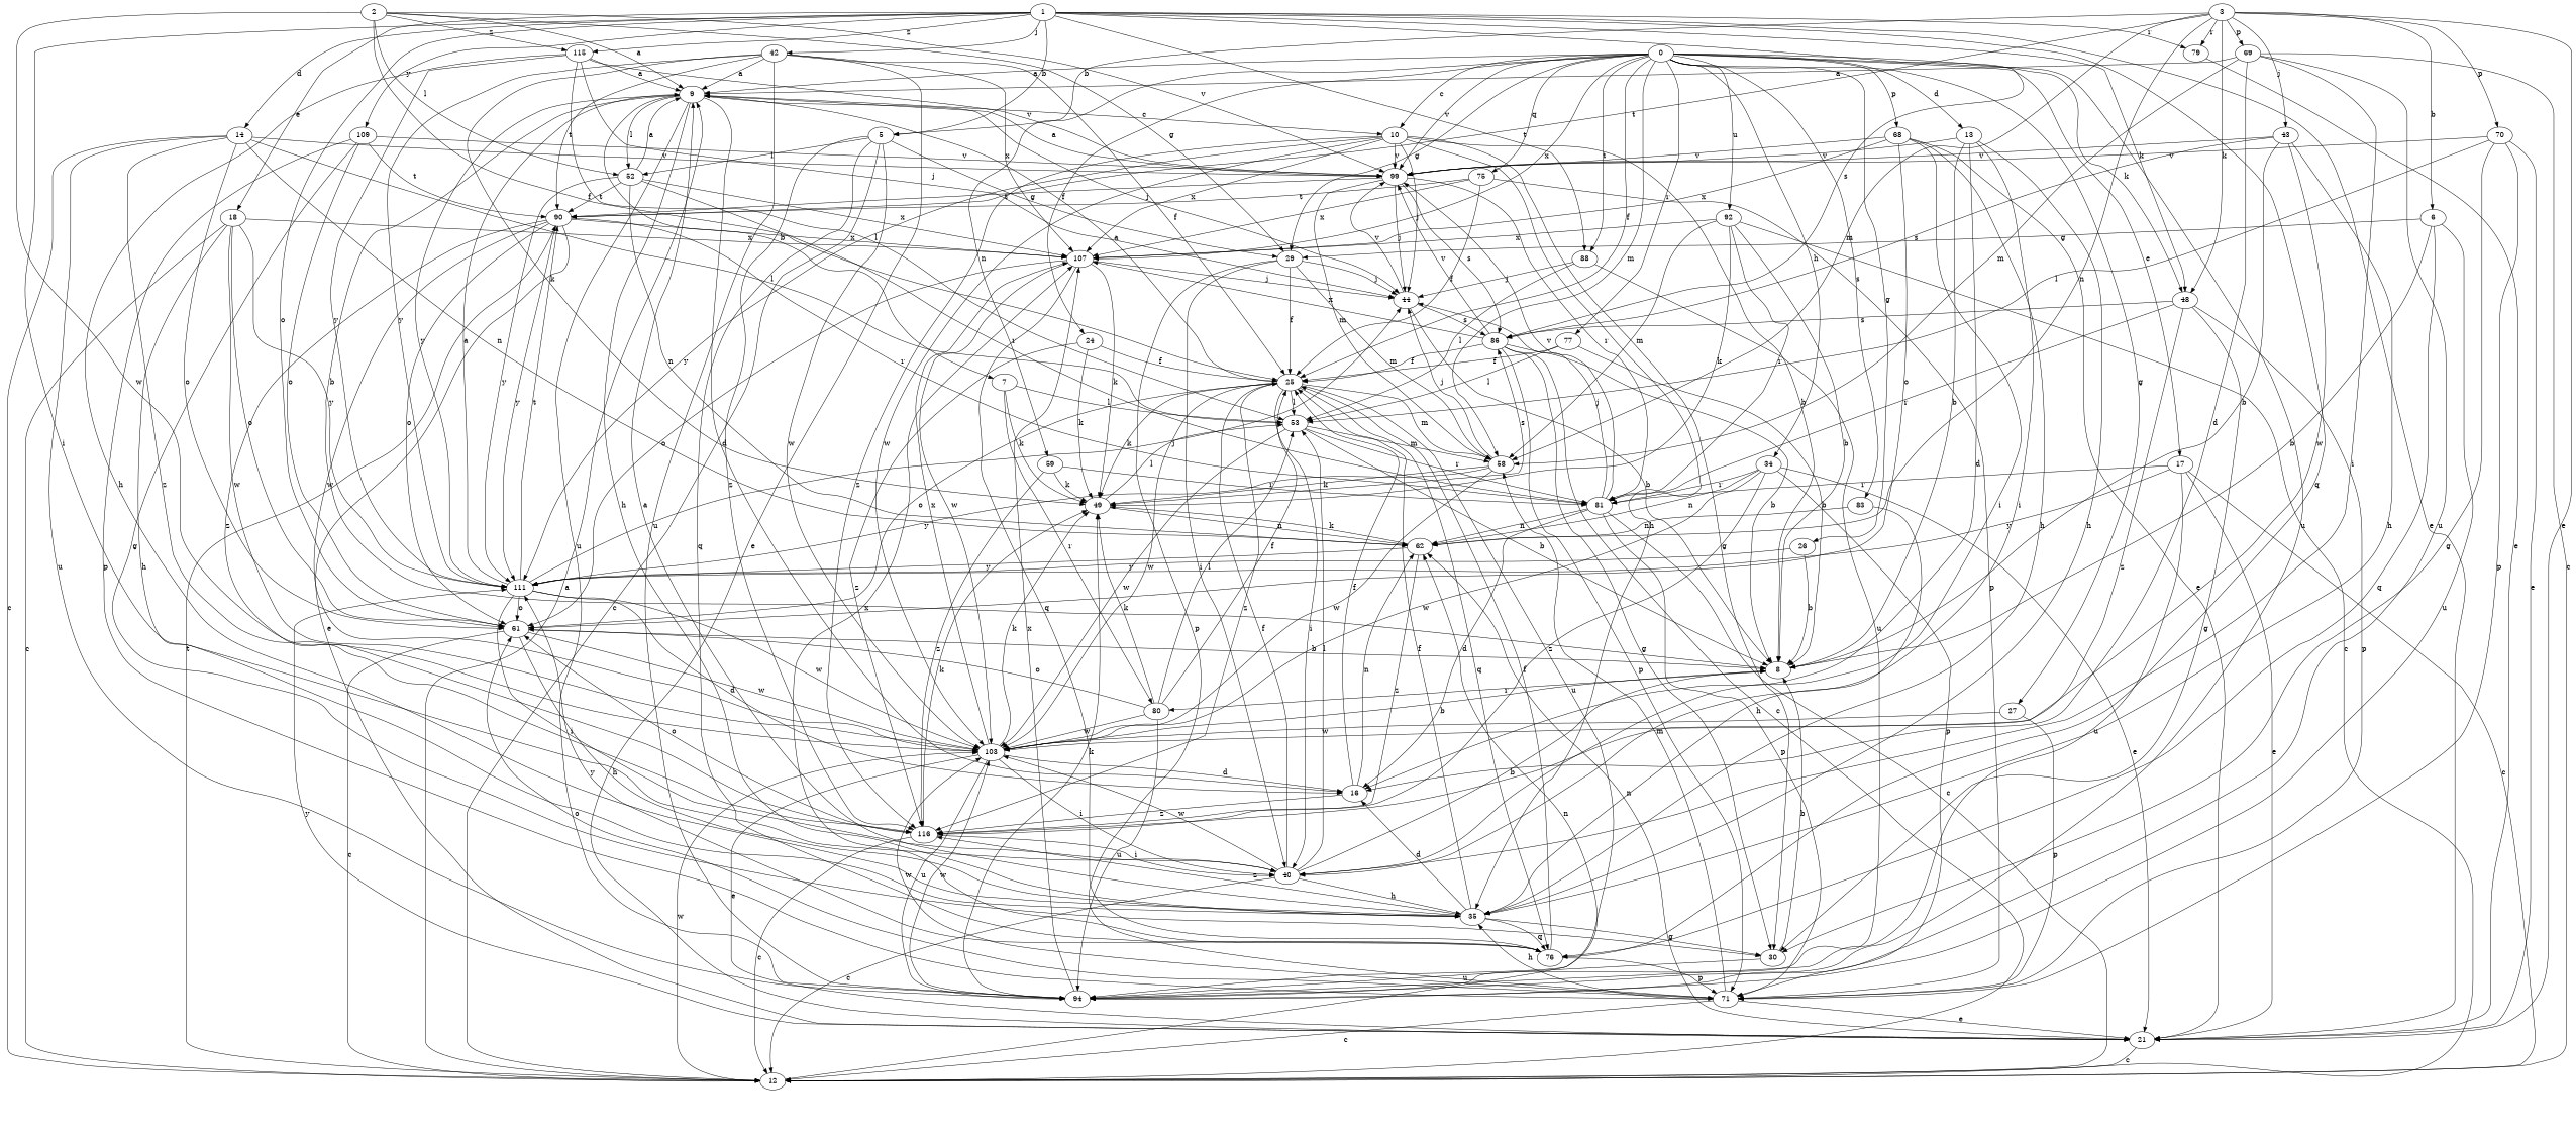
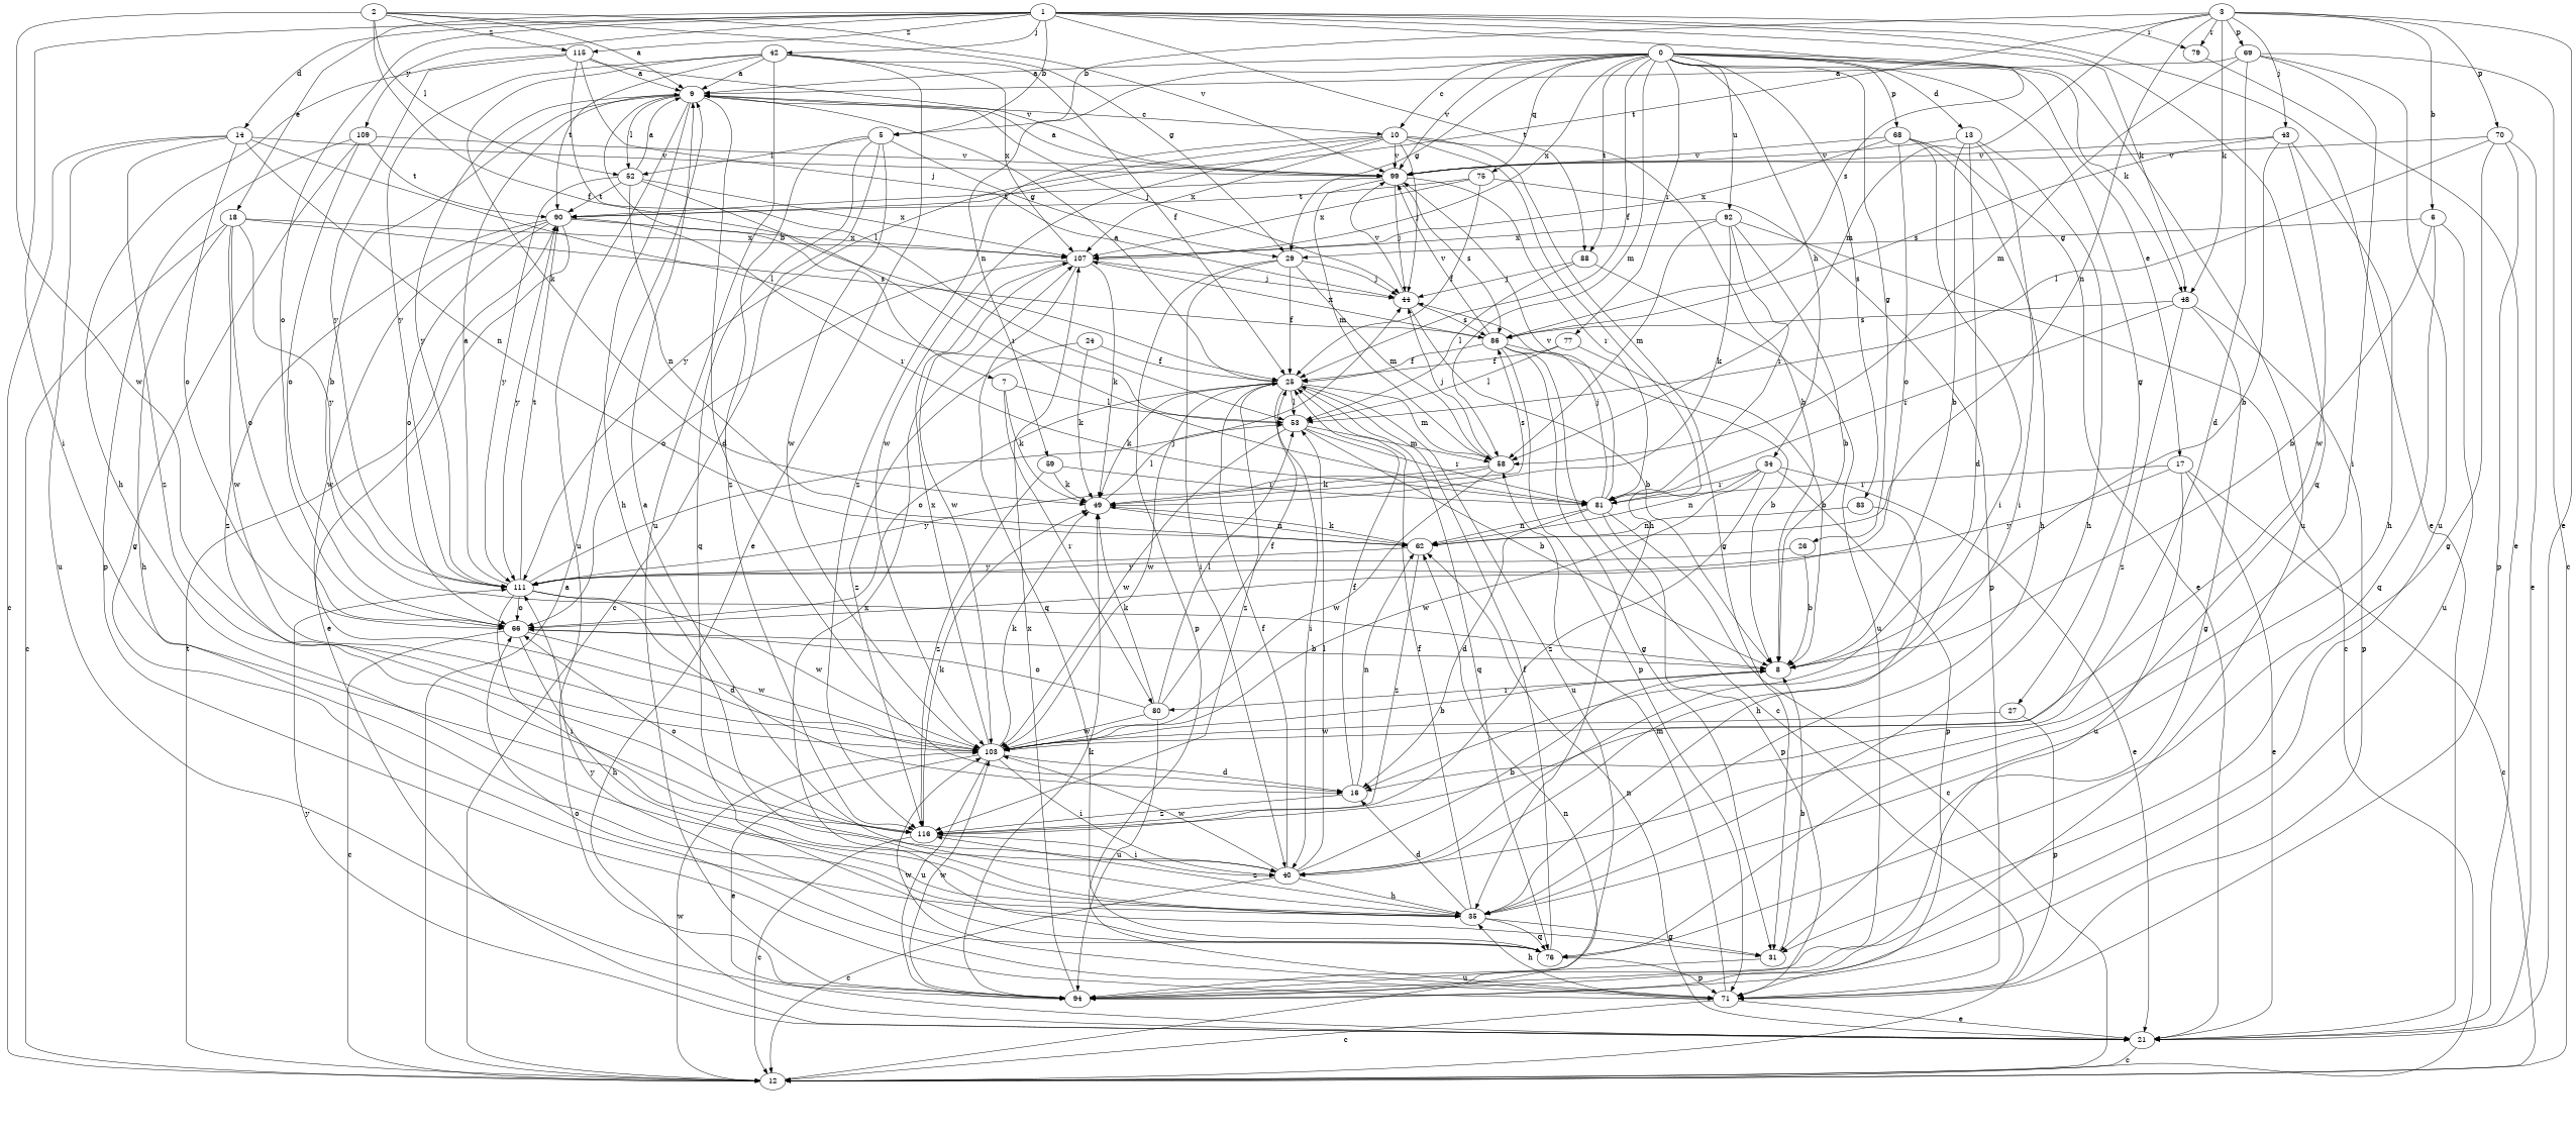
  strict digraph {
    n1 [label=9]
    0
    10
    13
    17
    24
    25
    26
    27
    29
    34
    48
    58
    59
    68
    75
    77
    83
    88
    92
    94
    99
    107
    52
    7
    8
    16
    35
    44
    111
    103
    116
-   31 [label=30]
+   31
    40
    21
    12
    81
    49
-   66 [label=61]
+   66
    76
    53
    71
    62
    86
    90
    1
    5
    14
    18
    42
    79
    109
    115
    2
    3
    6
    43
    69
    70
    80
    n1 -> 10 [label=c]
    n1 -> 94 [label=u]
    n1 -> 52 [label=l]
    n1 -> 7 [label=b]
    n1 -> 8 [label=b]
    n1 -> 16 [label=d]
    n1 -> 35 [label=h]
    n1 -> 44 [label=j]
    n1 -> 111 [label=y]
    0 -> n1 [label=a]
    0 -> 10 [label=c]
    0 -> 13 [label=d]
    0 -> 17 [label=e]
-   0 -> 24 [label=f]
    0 -> 25 [label=f]
    0 -> 26 [label=g]
    0 -> 27 [label=g]
    0 -> 29 [label=g]
    0 -> 34 [label=h]
    0 -> 48 [label=k]
    0 -> 58 [label=m]
    0 -> 59 [label=n]
    0 -> 68 [label=p]
    0 -> 75 [label=q]
    0 -> 77 [label=r]
    0 -> 83 [label=s]
    0 -> 88 [label=t]
    0 -> 92 [label=u]
    0 -> 94 [label=u]
    0 -> 99 [label=v]
    0 -> 107 [label=x]
    10 -> 99 [label=v]
    10 -> 107 [label=x]
    10 -> 8 [label=b]
    10 -> 35 [label=h]
    10 -> 44 [label=j]
    10 -> 111 [label=y]
    10 -> 103 [label=w]
    10 -> 116 [label=z]
    10 -> 31 [label=g]
    13 -> 99 [label=v]
    13 -> 8 [label=b]
    13 -> 16 [label=d]
    13 -> 35 [label=h]
    13 -> 40 [label=i]
    17 -> 94 [label=u]
    17 -> 111 [label=y]
    17 -> 21 [label=e]
    17 -> 12 [label=c]
    17 -> 81 [label=r]
    24 -> 25 [label=f]
    24 -> 116 [label=z]
    24 -> 49 [label=k]
    25 -> n1 [label=a]
    25 -> 58 [label=m]
    25 -> 94 [label=u]
    25 -> 103 [label=w]
    25 -> 116 [label=z]
    25 -> 40 [label=i]
    25 -> 49 [label=k]
    25 -> 66 [label=o]
    25 -> 76 [label=q]
    25 -> 53 [label=l]
    26 -> 8 [label=b]
    26 -> 111 [label=y]
    27 -> 103 [label=w]
    27 -> 71 [label=p]
    29 -> 25 [label=f]
    29 -> 58 [label=m]
    29 -> 44 [label=j]
    29 -> 40 [label=i]
    29 -> 71 [label=p]
    34 -> 103 [label=w]
    34 -> 116 [label=z]
    34 -> 21 [label=e]
    34 -> 81 [label=r]
    34 -> 71 [label=p]
    34 -> 62 [label=n]
    48 -> 116 [label=z]
    48 -> 31 [label=g]
    48 -> 81 [label=r]
    48 -> 71 [label=p]
    48 -> 86 [label=s]
    58 -> 44 [label=j]
    58 -> 111 [label=y]
    58 -> 103 [label=w]
    58 -> 49 [label=k]
    59 -> 116 [label=z]
    59 -> 81 [label=r]
    59 -> 49 [label=k]
    68 -> 99 [label=v]
    68 -> 107 [label=x]
    68 -> 35 [label=h]
    68 -> 40 [label=i]
    68 -> 21 [label=e]
    68 -> 66 [label=o]
    75 -> 25 [label=f]
    75 -> 107 [label=x]
    75 -> 71 [label=p]
    75 -> 90 [label=t]
    77 -> 25 [label=f]
    77 -> 8 [label=b]
    77 -> 53 [label=l]
    83 -> 35 [label=h]
    83 -> 62 [label=n]
    88 -> 94 [label=u]
    88 -> 44 [label=j]
    88 -> 53 [label=l]
    92 -> 58 [label=m]
    92 -> 107 [label=x]
    92 -> 8 [label=b]
    92 -> 12 [label=c]
    92 -> 81 [label=r]
    92 -> 49 [label=k]
    94 -> 107 [label=x]
    94 -> 103 [label=w]
    94 -> 49 [label=k]
    99 -> n1 [label=a]
    99 -> 58 [label=m]
    99 -> 44 [label=j]
    99 -> 81 [label=r]
    99 -> 86 [label=s]
    99 -> 90 [label=t]
    107 -> 44 [label=j]
    107 -> 103 [label=w]
    107 -> 49 [label=k]
    107 -> 66 [label=o]
    107 -> 76 [label=q]
    52 -> n1 [label=a]
    52 -> 107 [label=x]
    52 -> 111 [label=y]
    52 -> 81 [label=r]
    52 -> 62 [label=n]
    52 -> 90 [label=t]
    7 -> 49 [label=k]
    7 -> 53 [label=l]
    7 -> 80 [label=r]
    8 -> 80 [label=r]
    16 -> 25 [label=f]
    16 -> 116 [label=z]
    16 -> 62 [label=n]
    35 -> n1 [label=a]
    35 -> 25 [label=f]
    35 -> 16 [label=d]
    35 -> 116 [label=z]
    35 -> 31 [label=g]
    35 -> 76 [label=q]
    44 -> 99 [label=v]
    44 -> 8 [label=b]
    44 -> 86 [label=s]
    111 -> n1 [label=a]
    111 -> 16 [label=d]
    111 -> 44 [label=j]
    111 -> 103 [label=w]
    111 -> 40 [label=i]
    111 -> 66 [label=o]
    111 -> 90 [label=t]
    103 -> 94 [label=u]
    103 -> 107 [label=x]
    103 -> 8 [label=b]
    103 -> 16 [label=d]
    103 -> 40 [label=i]
    103 -> 21 [label=e]
    103 -> 49 [label=k]
    116 -> 40 [label=i]
    116 -> 12 [label=c]
    116 -> 49 [label=k]
    116 -> 66 [label=o]
    31 -> 94 [label=u]
    31 -> 8 [label=b]
    40 -> 25 [label=f]
    40 -> 8 [label=b]
    40 -> 35 [label=h]
    40 -> 103 [label=w]
    40 -> 12 [label=c]
    40 -> 53 [label=l]
    21 -> 111 [label=y]
    21 -> 12 [label=c]
    21 -> 62 [label=n]
    12 -> n1 [label=a]
    12 -> 103 [label=w]
    12 -> 62 [label=n]
    12 -> 90 [label=t]
    81 -> 99 [label=v]
    81 -> 16 [label=d]
    81 -> 44 [label=j]
    81 -> 12 [label=c]
    81 -> 71 [label=p]
    81 -> 62 [label=n]
    49 -> 53 [label=l]
    49 -> 62 [label=n]
    49 -> 86 [label=s]
    66 -> 8 [label=b]
    66 -> 35 [label=h]
    66 -> 103 [label=w]
    66 -> 12 [label=c]
    76 -> 25 [label=f]
    76 -> 107 [label=x]
    76 -> 111 [label=y]
    76 -> 71 [label=p]
    53 -> 58 [label=m]
    53 -> 8 [label=b]
    53 -> 103 [label=w]
    53 -> 81 [label=r]
    71 -> 58 [label=m]
    71 -> 35 [label=h]
    71 -> 103 [label=w]
    71 -> 21 [label=e]
    71 -> 12 [label=c]
    71 -> 66 [label=o]
    62 -> 111 [label=y]
    62 -> 116 [label=z]
    62 -> 49 [label=k]
    86 -> 25 [label=f]
    86 -> 99 [label=v]
    86 -> 107 [label=x]
    86 -> 8 [label=b]
    86 -> 31 [label=g]
    86 -> 12 [label=c]
    86 -> 71 [label=p]
    90 -> 107 [label=x]
    90 -> 111 [label=y]
    90 -> 103 [label=w]
    90 -> 116 [label=z]
    90 -> 21 [label=e]
    90 -> 81 [label=r]
    90 -> 66 [label=o]
    1 -> 48 [label=k]
    1 -> 88 [label=t]
    1 -> 40 [label=i]
    1 -> 21 [label=e]
    1 -> 66 [label=o]
    1 -> 76 [label=q]
    1 -> 86 [label=s]
    1 -> 5 [label=b]
    1 -> 14 [label=d]
    1 -> 18 [label=e]
    1 -> 42 [label=j]
    1 -> 79 [label=r]
    1 -> 109 [label=y]
    1 -> 115 [label=z]
    5 -> 29 [label=g]
    5 -> 52 [label=l]
    5 -> 103 [label=w]
    5 -> 116 [label=z]
    5 -> 12 [label=c]
    5 -> 76 [label=q]
    14 -> 94 [label=u]
    14 -> 99 [label=v]
    14 -> 116 [label=z]
    14 -> 12 [label=c]
    14 -> 66 [label=o]
    14 -> 53 [label=l]
    14 -> 62 [label=n]
    18 -> 107 [label=x]
    18 -> 35 [label=h]
    18 -> 111 [label=y]
    18 -> 103 [label=w]
    18 -> 12 [label=c]
    18 -> 66 [label=o]
+   18 -> 86 [label=s]
    42 -> n1 [label=a]
    42 -> 25 [label=f]
    42 -> 94 [label=u]
    42 -> 107 [label=x]
    42 -> 111 [label=y]
    42 -> 21 [label=e]
    42 -> 49 [label=k]
    42 -> 90 [label=t]
    79 -> 21 [label=e]
    109 -> 99 [label=v]
    109 -> 31 [label=g]
    109 -> 66 [label=o]
    109 -> 71 [label=p]
    109 -> 90 [label=t]
    115 -> n1 [label=a]
    115 -> 99 [label=v]
    115 -> 35 [label=h]
    115 -> 44 [label=j]
    115 -> 111 [label=y]
    115 -> 53 [label=l]
    2 -> n1 [label=a]
    2 -> 25 [label=f]
    2 -> 29 [label=g]
    2 -> 99 [label=v]
    2 -> 52 [label=l]
    2 -> 103 [label=w]
    2 -> 115 [label=z]
    3 -> 48 [label=k]
    3 -> 58 [label=m]
    3 -> 21 [label=e]
    3 -> 62 [label=n]
    3 -> 90 [label=t]
    3 -> 5 [label=b]
    3 -> 79 [label=r]
    3 -> 6 [label=b]
    3 -> 43 [label=j]
    3 -> 69 [label=p]
    3 -> 70 [label=p]
    6 -> 29 [label=g]
    6 -> 94 [label=u]
    6 -> 8 [label=b]
    6 -> 76 [label=q]
    43 -> 99 [label=v]
    43 -> 8 [label=b]
    43 -> 35 [label=h]
    43 -> 103 [label=w]
    43 -> 86 [label=s]
    69 -> n1 [label=a]
    69 -> 58 [label=m]
    69 -> 94 [label=u]
    69 -> 16 [label=d]
    69 -> 40 [label=i]
    69 -> 12 [label=c]
    70 -> 99 [label=v]
    70 -> 31 [label=g]
    70 -> 21 [label=e]
    70 -> 53 [label=l]
    70 -> 71 [label=p]
    80 -> 25 [label=f]
    80 -> 94 [label=u]
    80 -> 103 [label=w]
    80 -> 49 [label=k]
    80 -> 66 [label=o]
    80 -> 53 [label=l]
  }
